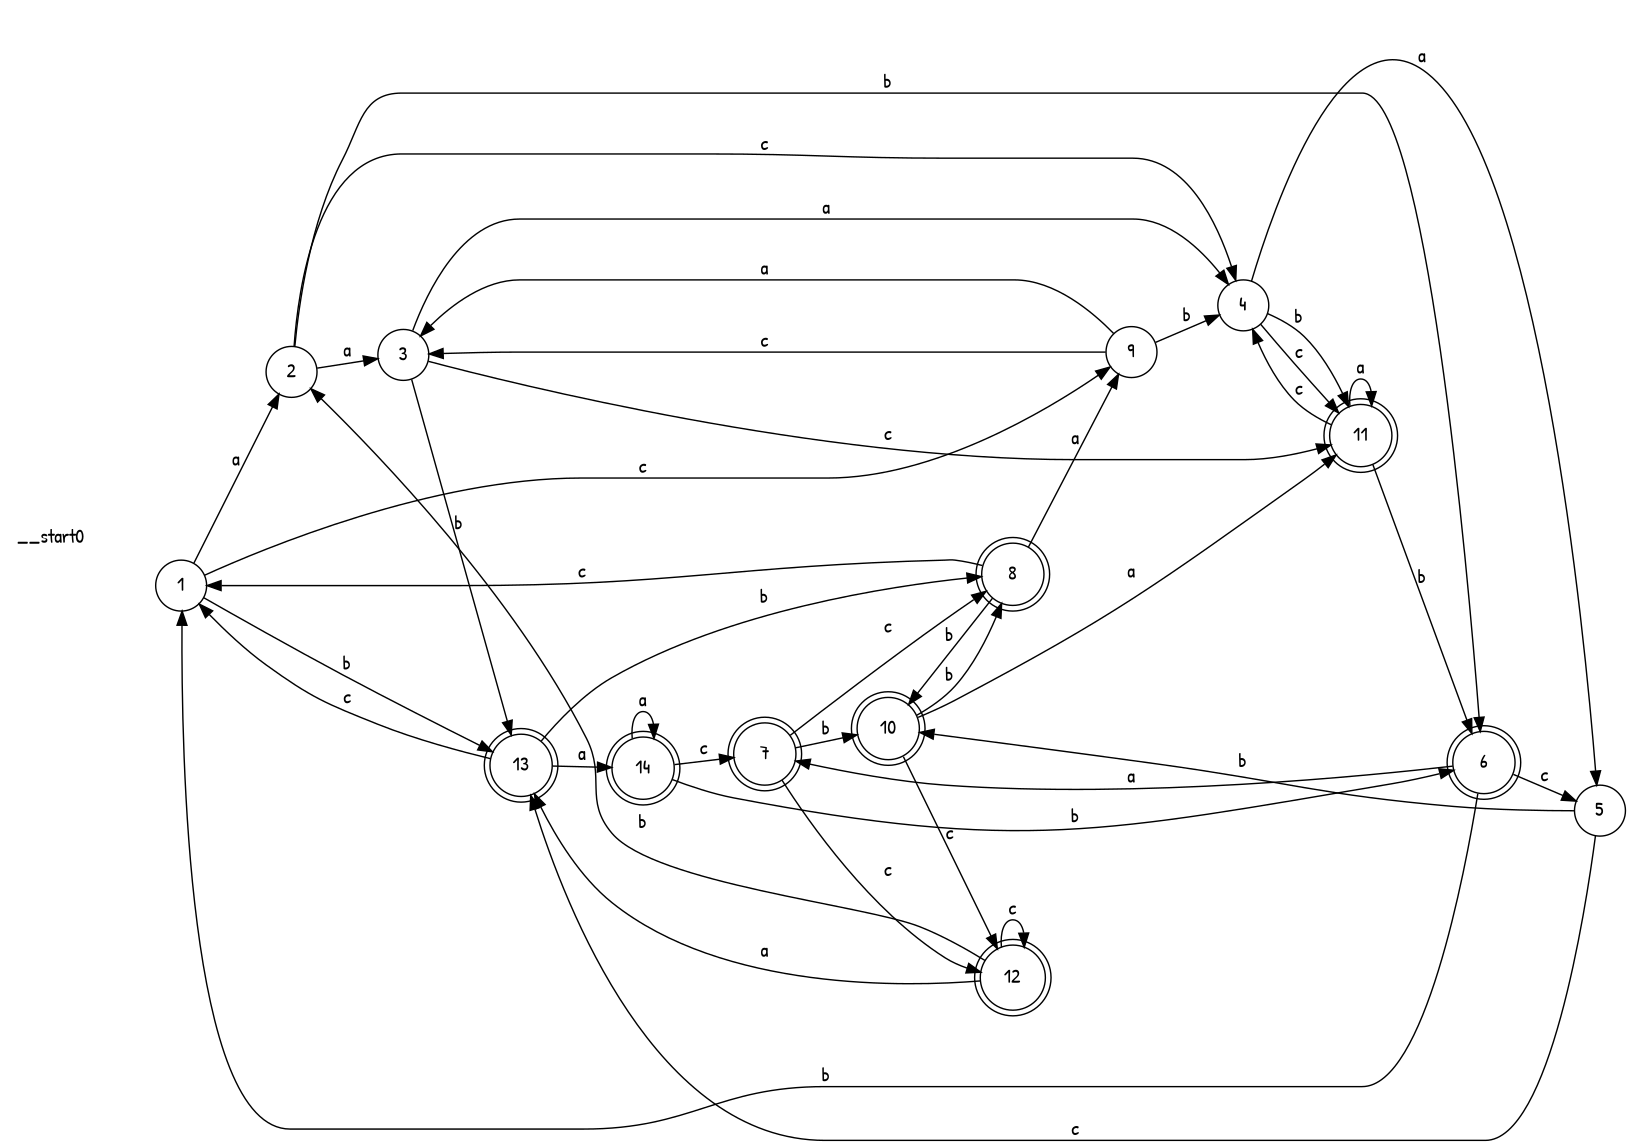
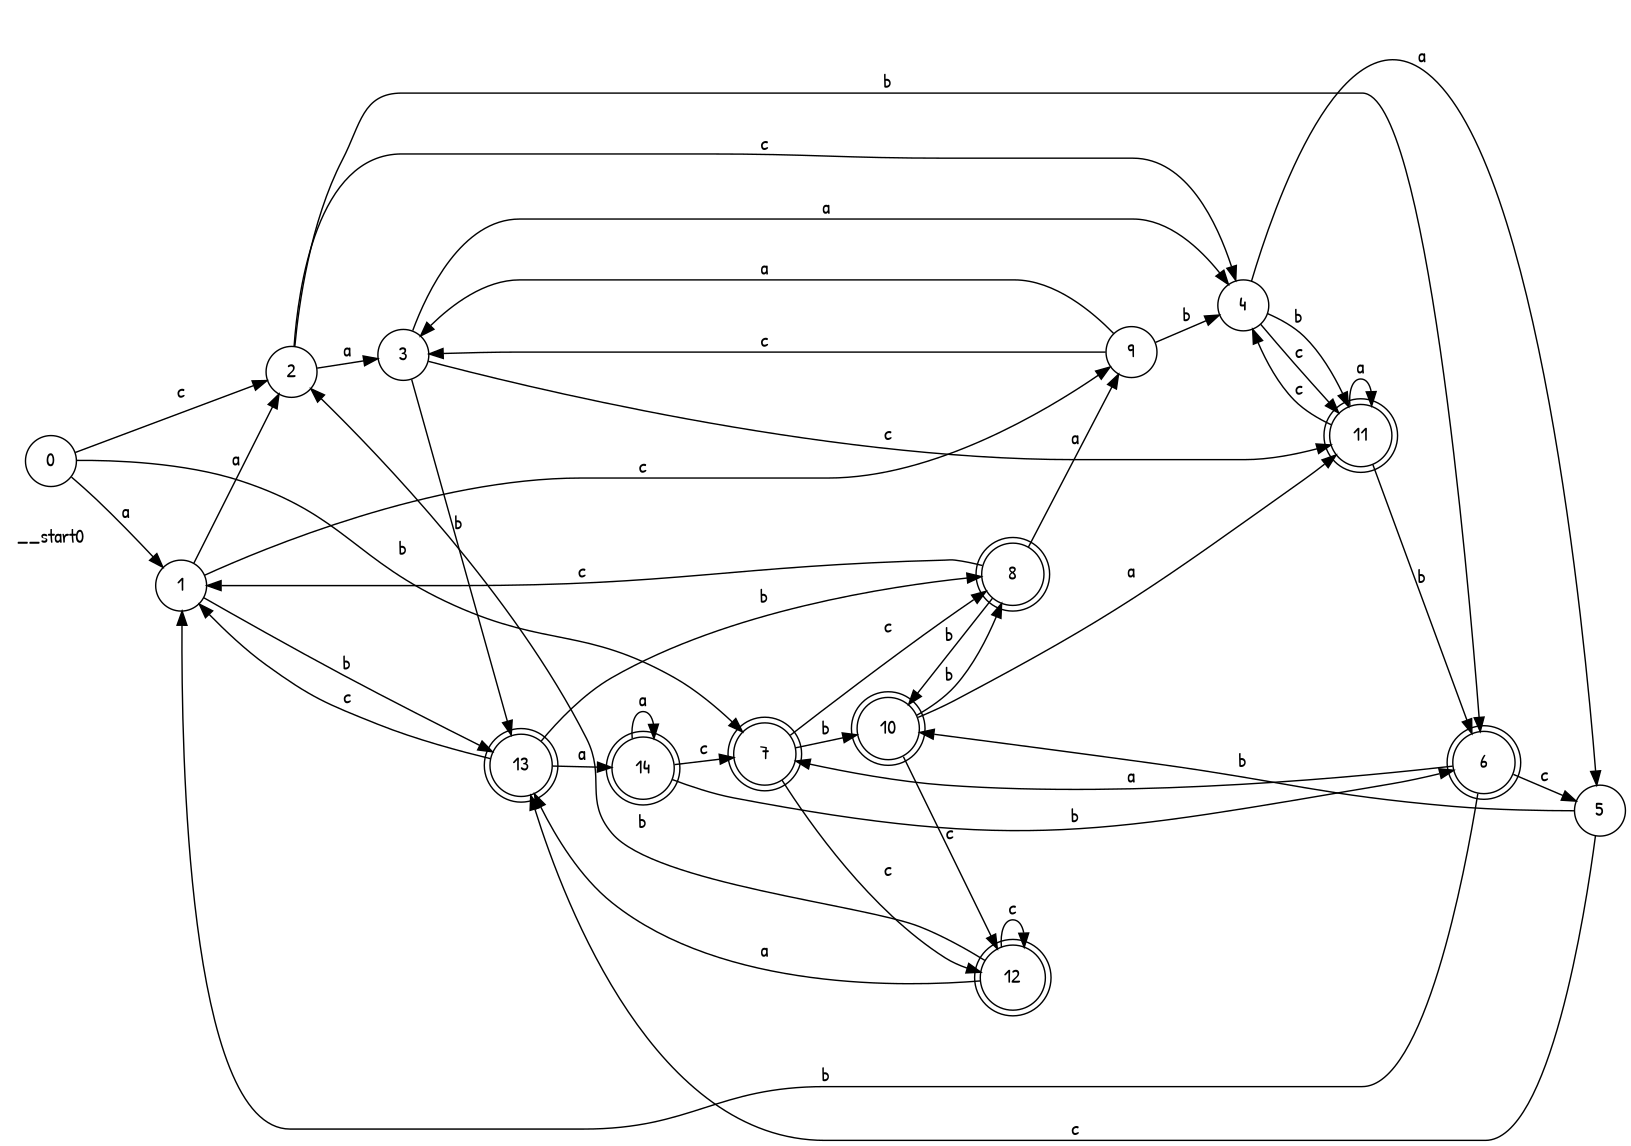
  digraph {
    fontname="Patrick Hand"
    rankdir=LR
    node [fontname="Patrick Hand" shape=doublecircle color=black fillcolor=white style="rounded,filled"]
    edge [fontname="Patrick Hand"]
    __start0 [shape=none color="" fillcolor="" style=""]
+   n2 [label=0 shape=circle style=filled]
    n3 [label=1 shape=circle style=filled]
    n4 [label=2 shape=circle style=filled]
    n5 [label=7]
    n6 [label=9 shape=circle style=filled]
    n7 [label=13]
    n8 [label=3 shape=circle style=filled]
    n9 [label=4 shape=circle style=filled]
    n10 [label=6]
    n11 [label=10]
    n12 [label=8]
    n13 [label=12]
    n14 [label=14]
    n15 [label=11]
    n16 [label=5 shape=circle style=filled]
+   n2 -> n3 [label=a]
+   n2 -> n4 [label=c]
+   n2 -> n5 [label=b]
    n3 -> n4 [label=a]
    n3 -> n6 [label=c]
    n3 -> n7 [label=b]
    n4 -> n8 [label=a]
    n4 -> n9 [label=c]
    n4 -> n10 [label=b]
    n5 -> n11 [label=b]
    n5 -> n12 [label=c]
    n5 -> n13 [label=c]
    n6 -> n8 [label=a]
    n6 -> n8 [label=c]
    n6 -> n9 [label=b]
    n7 -> n3 [label=c]
    n7 -> n12 [label=b]
    n7 -> n14 [label=a]
    n8 -> n7 [label=b]
    n8 -> n9 [label=a]
    n8 -> n15 [label=c]
    n9 -> n15 [label=b]
    n9 -> n15 [label=c]
    n9 -> n16 [label=a]
    n10 -> n3 [label=b]
    n10 -> n5 [label=a]
    n10 -> n16 [label=c]
    n11 -> n12 [label=b]
    n11 -> n13 [label=c]
    n11 -> n15 [label=a]
    n12 -> n3 [label=c]
    n12 -> n6 [label=a]
    n12 -> n11 [label=b]
    n13 -> n4 [label=b]
    n13 -> n7 [label=a]
    n13 -> n13 [label=c]
    n14 -> n5 [label=c]
    n14 -> n10 [label=b]
    n14 -> n14 [label=a]
    n15 -> n9 [label=c]
    n15 -> n10 [label=b]
    n15 -> n15 [label=a]
    n16 -> n7 [label=c]
    n16 -> n11 [label=b]
  }
